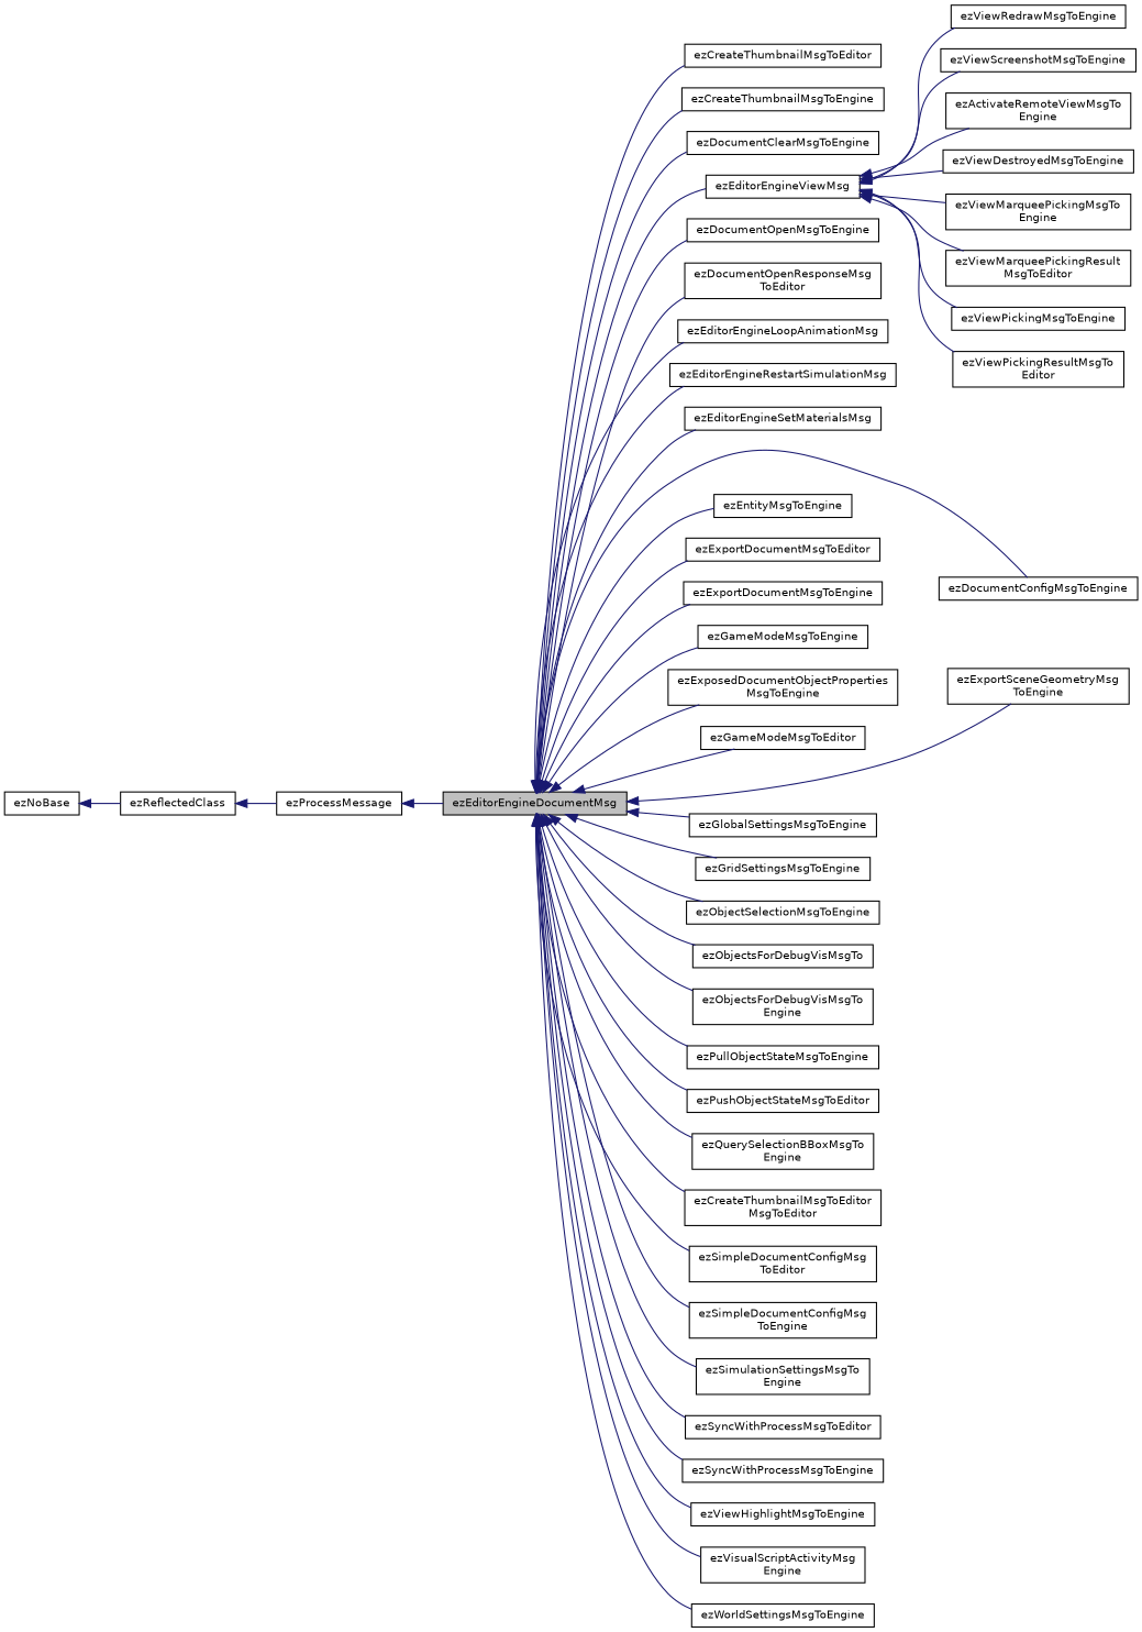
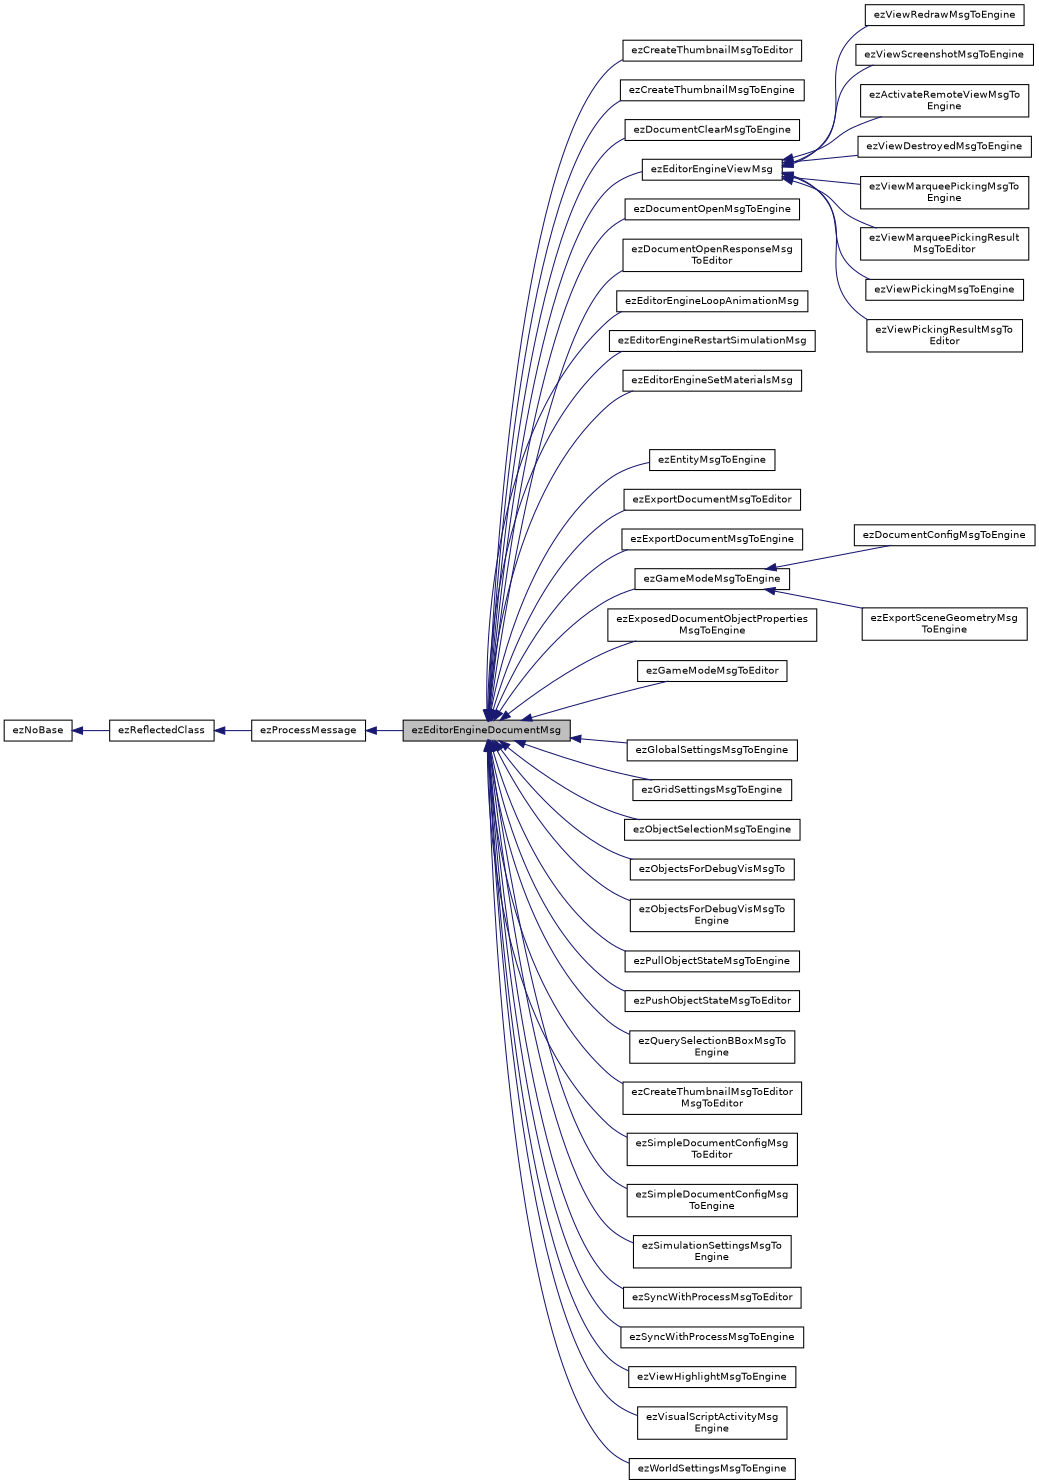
  digraph {
    rankdir=LR
    node [color=black fillcolor=white fontname=Helvetica fontsize=10 shape=record style=filled]
    edge [color=midnightblue dir=back fontname=Helvetica fontsize=10 labelfontname=Helvetica labelfontsize=10 style=solid]
    n1 [fillcolor=grey75 fontcolor=black height=0.2 label=ezEditorEngineDocumentMsg width=0.4]
    n2 [height=0.2 label=ezCreateThumbnailMsgToEditor width=0.4]
    n3 [height=0.2 label=ezCreateThumbnailMsgToEngine width=0.4]
    n4 [height=0.2 label=ezDocumentClearMsgToEngine width=0.4]
    n5 [height=0.2 label=ezDocumentConfigMsgToEngine width=0.4]
    n6 [height=0.2 label=ezDocumentOpenMsgToEngine width=0.4]
    n7 [height=0.2 label="ezDocumentOpenResponseMsg\lToEditor" width=0.4]
    n8 [height=0.2 label=ezEditorEngineLoopAnimationMsg width=0.4]
    n9 [height=0.2 label=ezEditorEngineRestartSimulationMsg width=0.4]
    n10 [height=0.2 label=ezEditorEngineSetMaterialsMsg width=0.4]
    n11 [height=0.2 label=ezEditorEngineViewMsg width=0.4]
    n12 [height=0.2 label=ezEntityMsgToEngine width=0.4]
    n13 [height=0.2 label=ezExportDocumentMsgToEditor width=0.4]
    n14 [height=0.2 label=ezExportDocumentMsgToEngine width=0.4]
    n15 [height=0.2 label="ezExportSceneGeometryMsg\lToEngine" width=0.4]
    n16 [height=0.2 label="ezExposedDocumentObjectProperties\lMsgToEngine" width=0.4]
    n17 [height=0.2 label=ezGameModeMsgToEditor width=0.4]
    n18 [height=0.2 label=ezGameModeMsgToEngine width=0.4]
    n19 [height=0.2 label=ezGlobalSettingsMsgToEngine width=0.4]
    n20 [height=0.2 label=ezGridSettingsMsgToEngine width=0.4]
    n21 [height=0.2 label=ezObjectSelectionMsgToEngine width=0.4]
    n22 [height=0.2 label=ezObjectsForDebugVisMsgTo width=0.4]
    n23 [height=0.2 label="ezObjectsForDebugVisMsgTo\lEngine" width=0.4]
    n24 [height=0.2 label=ezPullObjectStateMsgToEngine width=0.4]
    n25 [height=0.2 label=ezPushObjectStateMsgToEditor width=0.4]
    n26 [height=0.2 label="ezQuerySelectionBBoxMsgTo\lEngine" width=0.4]
    n27 [height=0.2 label="ezCreateThumbnailMsgToEditor\lMsgToEditor" width=0.4]
    n28 [height=0.2 label="ezSimpleDocumentConfigMsg\lToEditor" width=0.4]
    n29 [height=0.2 label="ezSimpleDocumentConfigMsg\lToEngine" width=0.4]
    n30 [height=0.2 label="ezSimulationSettingsMsgTo\lEngine" width=0.4]
    n31 [height=0.2 label=ezSyncWithProcessMsgToEditor width=0.4]
    n32 [height=0.2 label=ezSyncWithProcessMsgToEngine width=0.4]
    n33 [height=0.2 label=ezViewHighlightMsgToEngine width=0.4]
    n34 [height=0.2 label="ezVisualScriptActivityMsg\lEngine" width=0.4]
    n35 [height=0.2 label=ezWorldSettingsMsgToEngine width=0.4]
    n36 [height=0.2 label="ezActivateRemoteViewMsgTo\lEngine" width=0.4]
    n37 [height=0.2 label=ezViewDestroyedMsgToEngine width=0.4]
    n38 [height=0.2 label="ezViewMarqueePickingMsgTo\lEngine" width=0.4]
    n39 [height=0.2 label="ezViewMarqueePickingResult\lMsgToEditor" width=0.4]
    n40 [height=0.2 label=ezViewPickingMsgToEngine width=0.4]
    n41 [height=0.2 label="ezViewPickingResultMsgTo\lEditor" width=0.4]
    n42 [height=0.2 label=ezViewRedrawMsgToEngine width=0.4]
    n43 [height=0.2 label=ezViewScreenshotMsgToEngine width=0.4]
    n44 [height=0.2 label=ezProcessMessage width=0.4]
    n45 [height=0.2 label=ezReflectedClass width=0.4]
    n46 [height=0.2 label=ezNoBase width=0.4]
    n1 -> n2
    n1 -> n3
    n1 -> n4
-   n1 -> n5
+   n18 -> n5
    n1 -> n6
    n1 -> n7
    n1 -> n8
    n1 -> n9
    n1 -> n10
    n1 -> n11
    n1 -> n12
    n1 -> n13
    n1 -> n14
-   n1 -> n15
+   n18 -> n15
    n1 -> n16
    n1 -> n17
    n1 -> n18
    n1 -> n19
    n1 -> n20
    n1 -> n21
    n1 -> n22
    n1 -> n23
    n1 -> n24
    n1 -> n25
    n1 -> n26
    n1 -> n27
    n1 -> n28
    n1 -> n29
    n1 -> n30
    n1 -> n31
    n1 -> n32
    n1 -> n33
    n1 -> n34
    n1 -> n35
    n11 -> n36
    n11 -> n37
    n11 -> n38
    n11 -> n39
    n11 -> n40
    n11 -> n41
    n11 -> n42
    n11 -> n43
    n44 -> n1
    n45 -> n44
    n46 -> n45
  }
